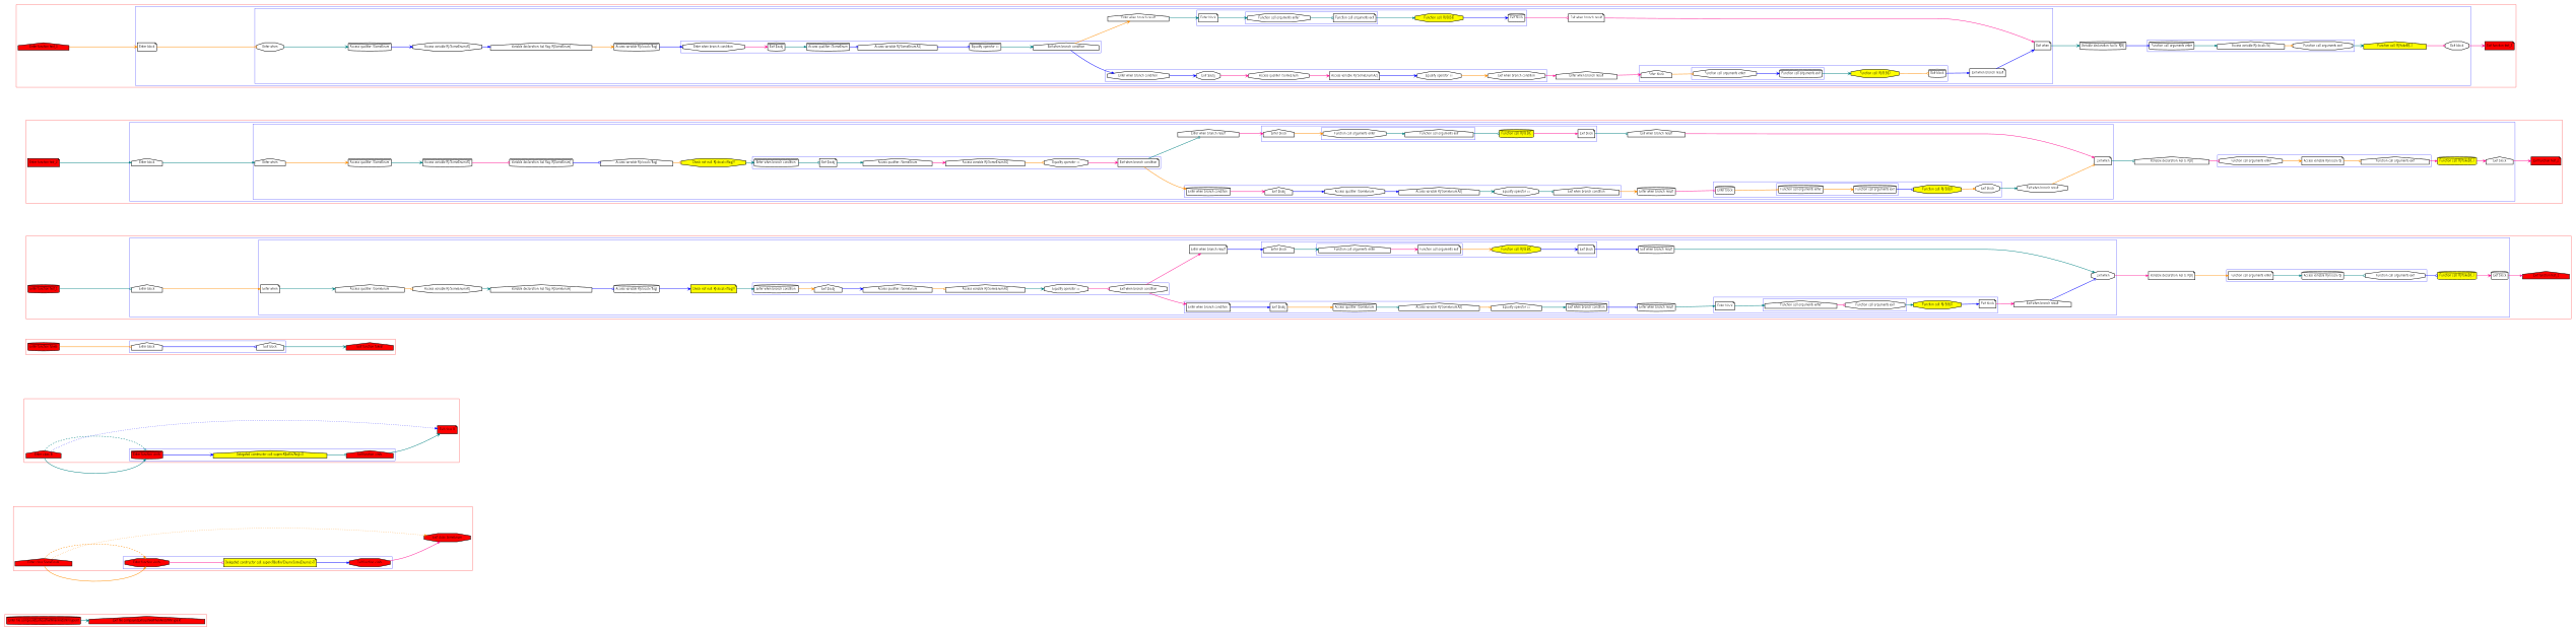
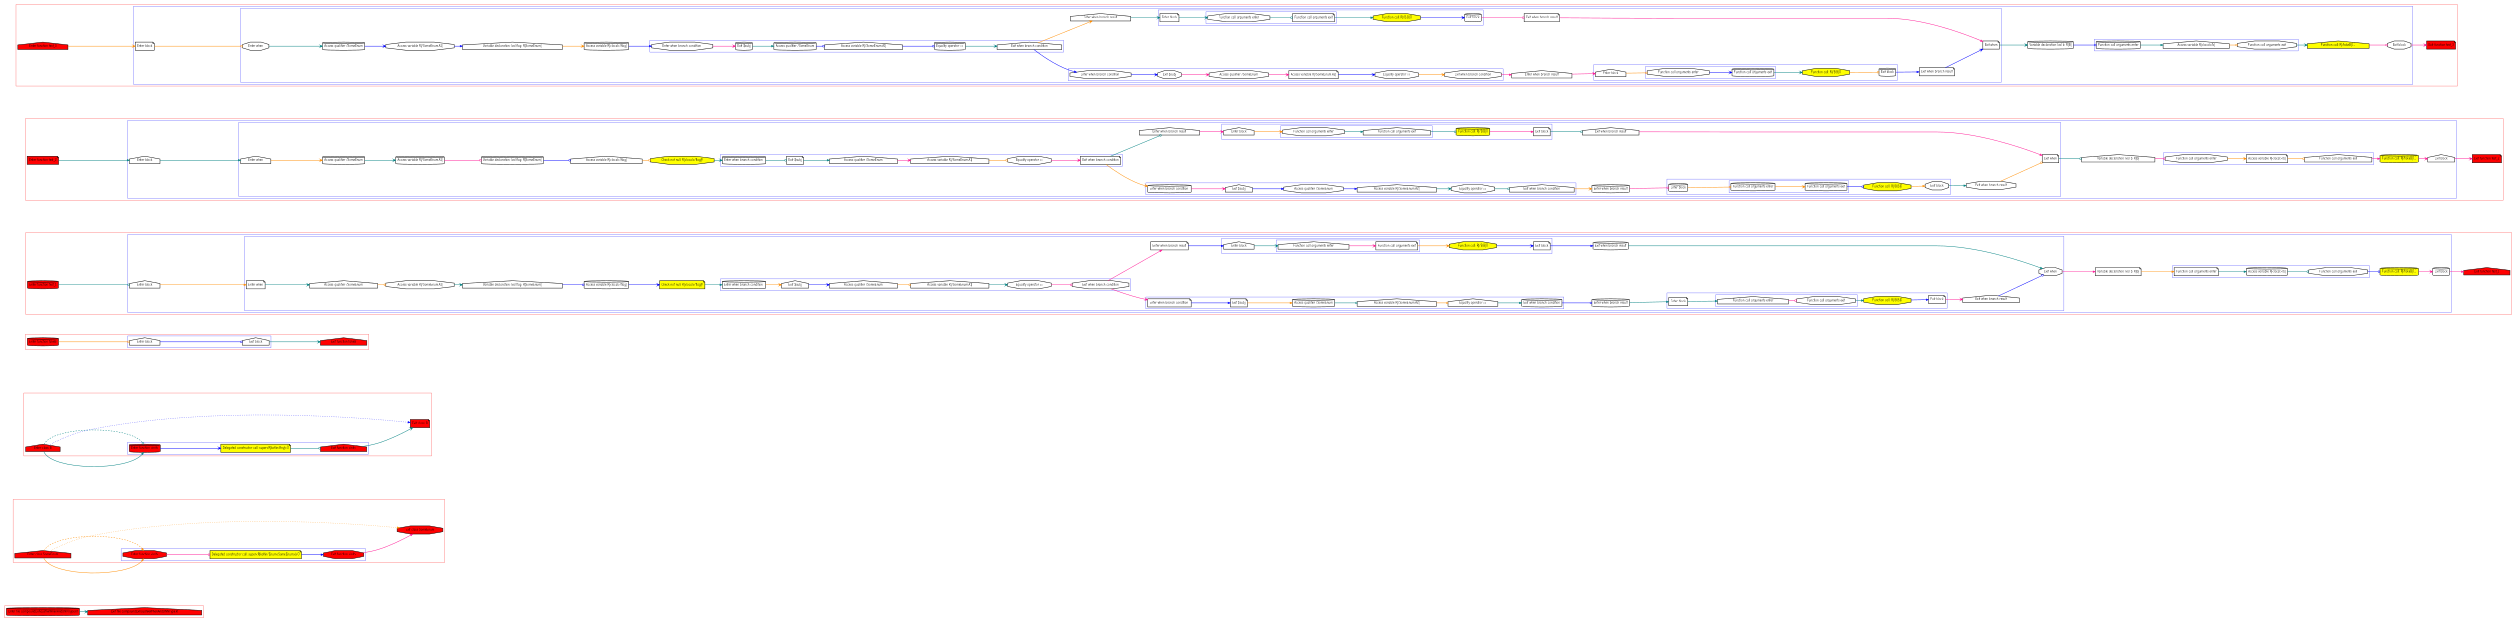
  digraph {
    nodesep=3
    rankdir=LR
    fontname="Comic Neue"
    node [penwidth=2 shape=house fontname="Comic Neue"]
    edge [color=teal penwidth=2 arrowhead=vee fontname="Comic Neue"]
    n1 [fillcolor=red label="Enter file compoundExhaustiveWhenAndDNNType.kt" shape=cylinder style=filled]
    n2 [fillcolor=red label="Exit file compoundExhaustiveWhenAndDNNType.kt" style=filled]
    n3 [fillcolor=red label="Enter function <init>" shape=octagon style=filled]
    n4 [fillcolor=yellow label="Delegated constructor call: super<R|kotlin/Enum<SomeEnum>|>()" shape=note style=filled]
    n5 [fillcolor=red label="Exit function <init>" shape=octagon style=filled]
    n6 [fillcolor=red label="Enter class SomeEnum" style=filled]
    n7 [fillcolor=red label="Exit class SomeEnum" shape=octagon style=filled]
    n8 [fillcolor=red label="Enter function <init>" shape=cylinder style=filled]
-   n9 [fillcolor=yellow label="Delegated constructor call: super<R|kotlin/Any|>()" style=filled]
+   n9 [fillcolor=yellow label="Delegated constructor call: super<R|kotlin/Any|>()" shape=note style=filled]
    n10 [fillcolor=red label="Exit function <init>" style=filled]
    n11 [fillcolor=red label="Enter class B" style=filled]
    n12 [fillcolor=red label="Exit class B" shape=note style=filled]
    n13 [label="Enter block"]
    n14 [label="Exit block"]
    n15 [fillcolor=red label="Enter function takeB" shape=cylinder style=filled]
    n16 [fillcolor=red label="Exit function takeB" style=filled]
    n17 [label="Enter when branch condition " shape=cylinder]
    n18 [label="Exit $subj"]
    n19 [label="Access qualifier /SomeEnum"]
    n20 [label="Access variable R|/SomeEnum.A1|"]
    n21 [label="Equality operator ==" shape=octagon]
    n22 [label="Exit when branch condition" shape=octagon]
    n23 [label="Enter when branch condition " shape=note]
    n24 [label="Exit $subj" shape=note]
    n25 [label="Access qualifier /SomeEnum" shape=cylinder]
    n26 [label="Access variable R|/SomeEnum.A2|"]
    n27 [label="Equality operator =="]
    n28 [label="Exit when branch condition" shape=cylinder]
    n29 [label="Function call arguments enter"]
    n30 [label="Function call arguments exit" shape=octagon]
    n31 [label="Enter block" shape=note]
    n32 [fillcolor=yellow label="Function call: R|/B.B|()" shape=octagon style=filled]
    n33 [label="Exit block" shape=note]
    n34 [label="Function call arguments enter"]
    n35 [label="Function call arguments exit" shape=note]
    n36 [label="Enter block"]
    n37 [fillcolor=yellow label="Function call: R|/B.B|()" shape=octagon style=filled]
    n38 [label="Exit block" shape=note]
    n39 [label="Enter when" shape=note]
    n40 [label="Access qualifier /SomeEnum"]
    n41 [label="Access variable R|/SomeEnum.A1|" shape=octagon]
    n42 [label="Variable declaration: lval flag: R|SomeEnum|"]
    n43 [label="Access variable R|<local>/flag|" shape=cylinder]
    n44 [fillcolor=yellow label="Check not null: R|<local>/flag|!!" shape=note style=filled]
    n45 [label="Enter when branch result" shape=cylinder]
    n46 [label="Exit when branch result"]
    n47 [label="Enter when branch result" shape=note]
    n48 [label="Exit when branch result" shape=cylinder]
    n49 [label="Exit when" shape=octagon]
    n50 [label="Function call arguments enter" shape=note]
    n51 [label="Access variable R|<local>/b|" shape=cylinder]
    n52 [label="Function call arguments exit" shape=octagon]
    n53 [label="Enter block"]
    n54 [label="Variable declaration: lval b: R|B|" shape=note]
    n55 [fillcolor=yellow label="Function call: R|/takeB|(...)" shape=cylinder style=filled]
    n56 [label="Exit block" shape=cylinder]
    n57 [fillcolor=red label="Enter function test_1" shape=cylinder style=filled]
    n58 [fillcolor=red label="Exit function test_1" style=filled]
    n59 [label="Enter when branch condition " shape=cylinder]
    n60 [label="Exit $subj" shape=note]
    n61 [label="Access qualifier /SomeEnum"]
    n62 [label="Access variable R|/SomeEnum.A1|"]
    n63 [label="Equality operator ==" shape=octagon]
    n64 [label="Exit when branch condition" shape=note]
    n65 [label="Enter when branch condition " shape=cylinder]
    n66 [label="Exit $subj"]
    n67 [label="Access qualifier /SomeEnum" shape=octagon]
    n68 [label="Access variable R|/SomeEnum.A2|"]
    n69 [label="Equality operator ==" shape=octagon]
    n70 [label="Exit when branch condition"]
    n71 [label="Function call arguments enter" shape=cylinder]
    n72 [label="Function call arguments exit" shape=cylinder]
    n73 [label="Enter block" shape=cylinder]
    n74 [fillcolor=yellow label="Function call: R|/B.B|()" shape=octagon style=filled]
    n75 [label="Exit block" shape=octagon]
    n76 [label="Function call arguments enter" shape=octagon]
    n77 [label="Function call arguments exit"]
    n78 [label="Enter block"]
    n79 [fillcolor=yellow label="Function call: R|/B.B|()" shape=cylinder style=filled]
    n80 [label="Exit block" shape=note]
    n81 [label="Enter when"]
    n82 [label="Access qualifier /SomeEnum" shape=cylinder]
    n83 [label="Access variable R|/SomeEnum.A1|" shape=cylinder]
    n84 [label="Variable declaration: lval flag: R|SomeEnum|" shape=cylinder]
    n85 [label="Access variable R|<local>/flag|"]
    n86 [fillcolor=yellow label="Check not null: R|<local>/flag|!!" shape=octagon style=filled]
    n87 [label="Enter when branch result" shape=cylinder]
    n88 [label="Exit when branch result" shape=octagon]
    n89 [label="Enter when branch result"]
    n90 [label="Exit when branch result"]
    n91 [label="Exit when" shape=note]
    n92 [label="Function call arguments enter" shape=octagon]
    n93 [label="Access variable R|<local>/b|" shape=note]
    n94 [label="Function call arguments exit"]
    n95 [label="Enter block"]
    n96 [label="Variable declaration: lval b: R|B|"]
    n97 [fillcolor=yellow label="Function call: R|/takeB|(...)" shape=cylinder style=filled]
    n98 [label="Exit block"]
    n99 [fillcolor=red label="Enter function test_2" shape=note style=filled]
    n100 [fillcolor=red label="Exit function test_2" shape=note style=filled]
    n101 [label="Enter when branch condition " shape=octagon]
    n102 [label="Exit $subj" shape=cylinder]
    n103 [label="Access qualifier /SomeEnum" shape=cylinder]
    n104 [label="Access variable R|/SomeEnum.A1|"]
    n105 [label="Equality operator ==" shape=cylinder]
    n106 [label="Exit when branch condition"]
    n107 [label="Enter when branch condition " shape=octagon]
    n108 [label="Exit $subj" shape=octagon]
    n109 [label="Access qualifier /SomeEnum" shape=octagon]
    n110 [label="Access variable R|/SomeEnum.A2|" shape=note]
    n111 [label="Equality operator ==" shape=octagon]
    n112 [label="Exit when branch condition" shape=octagon]
    n113 [label="Function call arguments enter" shape=octagon]
    n114 [label="Function call arguments exit" shape=cylinder]
    n115 [label="Enter block"]
    n116 [fillcolor=yellow label="Function call: R|/B.B|()" shape=octagon style=filled]
    n117 [label="Exit block" shape=cylinder]
    n118 [label="Function call arguments enter" shape=octagon]
    n119 [label="Function call arguments exit" shape=note]
    n120 [label="Enter block" shape=note]
    n121 [fillcolor=yellow label="Function call: R|/B.B|()" shape=octagon style=filled]
    n122 [label="Exit block" shape=cylinder]
    n123 [label="Enter when" shape=octagon]
    n124 [label="Access qualifier /SomeEnum" shape=cylinder]
    n125 [label="Access variable R|/SomeEnum.A1|" shape=octagon]
    n126 [label="Variable declaration: lval flag: R|SomeEnum|"]
    n127 [label="Access variable R|<local>/flag|" shape=cylinder]
    n128 [label="Enter when branch result"]
    n129 [label="Exit when branch result" shape=note]
    n130 [label="Enter when branch result"]
    n131 [label="Exit when branch result" shape=note]
    n132 [label="Exit when" shape=note]
    n133 [label="Function call arguments enter" shape=cylinder]
    n134 [label="Access variable R|<local>/b|"]
    n135 [label="Function call arguments exit" shape=octagon]
    n136 [label="Enter block" shape=note]
    n137 [label="Variable declaration: lval b: R|B|" shape=cylinder]
    n138 [fillcolor=yellow label="Function call: R|/takeB|(...)" style=filled]
    n139 [label="Exit block" shape=octagon]
    n140 [fillcolor=red label="Enter function test_3" style=filled]
    n141 [fillcolor=red label="Exit function test_3" shape=note style=filled]
    subgraph cluster_1 {
      color=red
      n1
      n2
    }
    subgraph cluster_2 {
      color=red
      n6
      n7
      subgraph cluster_3 {
        color=blue
        n3
        n4
        n5
      }
    }
    subgraph cluster_4 {
      color=red
      n11
      n12
      subgraph cluster_5 {
        color=blue
        n8
        n9
        n10
      }
    }
    subgraph cluster_6 {
      color=red
      n15
      n16
      subgraph cluster_7 {
        color=blue
        n13
        n14
      }
    }
    subgraph cluster_8 {
      color=red
      n57
      n58
      subgraph cluster_9 {
        color=blue
        n53
        n54
        n55
        n56
        subgraph cluster_10 {
          color=blue
          n39
          n40
          n41
          n42
          n43
          n44
          n45
          n46
          n47
          n48
          n49
          subgraph cluster_11 {
            color=blue
            n17
            n18
            n19
            n20
            n21
            n22
          }
          subgraph cluster_12 {
            color=blue
            n23
            n24
            n25
            n26
            n27
            n28
          }
          subgraph cluster_13 {
            color=blue
            n31
            n32
            n33
            subgraph cluster_14 {
              color=blue
              n29
              n30
            }
          }
          subgraph cluster_15 {
            color=blue
            n36
            n37
            n38
            subgraph cluster_16 {
              color=blue
              n34
              n35
            }
          }
        }
        subgraph cluster_17 {
          color=blue
          n50
          n51
          n52
        }
      }
    }
    subgraph cluster_18 {
      color=red
      n99
      n100
      subgraph cluster_19 {
        color=blue
        n95
        n96
        n97
        n98
        subgraph cluster_20 {
          color=blue
          n81
          n82
          n83
          n84
          n85
          n86
          n87
          n88
          n89
          n90
          n91
          subgraph cluster_21 {
            color=blue
            n59
            n60
            n61
            n62
            n63
            n64
          }
          subgraph cluster_22 {
            color=blue
            n65
            n66
            n67
            n68
            n69
            n70
          }
          subgraph cluster_23 {
            color=blue
            n73
            n74
            n75
            subgraph cluster_24 {
              color=blue
              n71
              n72
            }
          }
          subgraph cluster_25 {
            color=blue
            n78
            n79
            n80
            subgraph cluster_26 {
              color=blue
              n76
              n77
            }
          }
        }
        subgraph cluster_27 {
          color=blue
          n92
          n93
          n94
        }
      }
    }
    subgraph cluster_28 {
      color=red
      n140
      n141
      subgraph cluster_29 {
        color=blue
        n136
        n137
        n138
        n139
        subgraph cluster_30 {
          color=blue
          n123
          n124
          n125
          n126
          n127
          n128
          n129
          n130
          n131
          n132
          subgraph cluster_31 {
            color=blue
            n101
            n102
            n103
            n104
            n105
            n106
          }
          subgraph cluster_32 {
            color=blue
            n107
            n108
            n109
            n110
            n111
            n112
          }
          subgraph cluster_33 {
            color=blue
            n115
            n116
            n117
            subgraph cluster_34 {
              color=blue
              n113
              n114
            }
          }
          subgraph cluster_35 {
            color=blue
            n120
            n121
            n122
            subgraph cluster_36 {
              color=blue
              n118
              n119
            }
          }
        }
        subgraph cluster_37 {
          color=blue
          n133
          n134
          n135
        }
      }
    }
    n1 -> n2
    n3 -> n4 [color=deeppink arrowhead=odot]
    n4 -> n5 [color=blue arrowhead=normal]
    n5 -> n7 [color=deeppink arrowhead=normal]
    n6 -> n3 [color=darkorange arrowhead=normal]
    n6 -> n3 [style=dashed color=darkorange arrowhead=normal]
    n6 -> n7 [style=dotted color=darkorange arrowhead=normal]
    n8 -> n9 [color=blue]
    n9 -> n10 [arrowhead=odot]
    n10 -> n12
    n11 -> n8 [arrowhead=normal]
    n11 -> n8 [style=dashed arrowhead=odot]
    n11 -> n12 [style=dotted color=blue arrowhead=normal]
    n13 -> n14 [color=blue arrowhead=odot]
    n14 -> n16
    n15 -> n13 [color=darkorange arrowhead=odot]
    n17 -> n18 [color=darkorange]
    n18 -> n19 [color=blue]
    n19 -> n20 [color=darkorange arrowhead=odot]
    n20 -> n21
    n21 -> n22 [color=deeppink arrowhead=odot]
    n22 -> n23 [color=deeppink]
    n22 -> n47 [color=deeppink arrowhead=normal]
    n23 -> n24 [color=blue arrowhead=normal]
    n24 -> n25 [color=darkorange arrowhead=normal]
    n25 -> n26 [arrowhead=odot]
    n26 -> n27 [color=darkorange arrowhead=odot]
    n27 -> n28 [arrowhead=normal]
    n28 -> n45 [color=blue arrowhead=odot]
    n29 -> n30 [color=deeppink arrowhead=odot]
    n30 -> n32 [arrowhead=normal]
    n31 -> n29 [arrowhead=normal]
    n32 -> n33 [color=blue arrowhead=normal]
    n33 -> n46 [color=deeppink]
    n34 -> n35 [color=deeppink]
    n35 -> n37 [color=darkorange]
    n36 -> n34
    n37 -> n38 [color=blue]
    n38 -> n48 [color=blue arrowhead=normal]
    n39 -> n40
    n40 -> n41 [color=darkorange arrowhead=odot]
    n41 -> n42
    n42 -> n43 [color=blue arrowhead=odot]
    n43 -> n44 [color=blue]
    n44 -> n17 [arrowhead=normal]
    n45 -> n31 [arrowhead=normal]
    n46 -> n49 [color=blue arrowhead=odot]
    n47 -> n36 [color=blue arrowhead=normal]
    n48 -> n49 [arrowhead=normal]
    n49 -> n54 [color=deeppink arrowhead=normal]
    n50 -> n51 [arrowhead=normal]
    n51 -> n52 [arrowhead=odot]
    n52 -> n55 [color=blue arrowhead=odot]
    n53 -> n39 [color=darkorange arrowhead=normal]
    n54 -> n50 [color=darkorange arrowhead=normal]
    n55 -> n56 [color=deeppink]
    n56 -> n58 [color=deeppink arrowhead=normal]
    n57 -> n53 [arrowhead=odot]
    n59 -> n60 [arrowhead=odot]
    n60 -> n61 [arrowhead=normal]
    n61 -> n62 [color=deeppink]
    n62 -> n63 [color=darkorange arrowhead=odot]
    n63 -> n64 [color=deeppink]
    n64 -> n65 [color=darkorange]
    n64 -> n89 [arrowhead=odot]
    n65 -> n66 [color=deeppink]
    n66 -> n67 [color=blue arrowhead=normal]
    n67 -> n68 [color=blue arrowhead=normal]
    n68 -> n69
    n69 -> n70 [arrowhead=odot]
    n70 -> n87 [color=darkorange]
    n71 -> n72 [color=darkorange]
    n72 -> n74 [color=blue arrowhead=odot]
    n73 -> n71 [color=darkorange arrowhead=odot]
    n74 -> n75 [color=darkorange arrowhead=normal]
    n75 -> n88 [arrowhead=normal]
    n76 -> n77 [arrowhead=normal]
    n77 -> n79 [arrowhead=odot]
    n78 -> n76 [color=darkorange]
    n79 -> n80 [color=deeppink arrowhead=normal]
    n80 -> n90 [arrowhead=odot]
    n81 -> n82 [color=darkorange]
    n82 -> n83
    n83 -> n84 [color=deeppink arrowhead=odot]
    n84 -> n85 [color=blue arrowhead=odot]
    n85 -> n86 [color=darkorange arrowhead=odot]
    n86 -> n59
    n87 -> n73 [color=deeppink arrowhead=odot]
    n88 -> n91 [color=darkorange arrowhead=odot]
    n89 -> n78 [color=deeppink]
    n90 -> n91 [color=deeppink arrowhead=normal]
    n91 -> n96 [arrowhead=odot]
    n92 -> n93 [color=darkorange]
    n93 -> n94 [color=darkorange arrowhead=odot]
    n94 -> n97 [color=deeppink arrowhead=normal]
    n95 -> n81 [arrowhead=normal]
    n96 -> n92 [color=deeppink arrowhead=odot]
    n97 -> n98 [color=deeppink]
    n98 -> n100 [color=deeppink]
    n99 -> n95 [arrowhead=normal]
    n101 -> n102 [color=deeppink]
    n102 -> n103 [arrowhead=normal]
    n103 -> n104 [color=blue arrowhead=odot]
    n104 -> n105 [color=blue arrowhead=odot]
    n105 -> n106
    n106 -> n107 [color=blue arrowhead=normal]
    n106 -> n130 [color=darkorange]
    n107 -> n108 [color=blue]
    n108 -> n109 [color=deeppink]
    n109 -> n110 [color=deeppink]
    n110 -> n111 [color=blue]
    n111 -> n112 [color=darkorange]
    n112 -> n128 [color=deeppink arrowhead=normal]
    n113 -> n114 [color=blue]
    n114 -> n116
    n115 -> n113 [color=darkorange arrowhead=odot]
    n116 -> n117 [color=darkorange arrowhead=odot]
    n117 -> n129 [color=blue arrowhead=normal]
    n118 -> n119 [arrowhead=odot]
    n119 -> n121 [arrowhead=normal]
    n120 -> n118
    n121 -> n122 [color=blue]
    n122 -> n131 [color=deeppink arrowhead=odot]
    n123 -> n124
    n124 -> n125 [color=blue]
    n125 -> n126 [color=blue arrowhead=normal]
    n126 -> n127 [color=darkorange]
    n127 -> n101 [color=blue arrowhead=normal]
    n128 -> n115 [color=deeppink]
    n129 -> n132 [color=blue]
    n130 -> n120
    n131 -> n132 [color=deeppink arrowhead=normal]
    n132 -> n137
    n133 -> n134 [arrowhead=normal]
    n134 -> n135 [color=darkorange arrowhead=odot]
    n135 -> n138
    n136 -> n123 [color=darkorange arrowhead=odot]
    n137 -> n133 [color=blue arrowhead=odot]
    n138 -> n139 [color=deeppink arrowhead=odot]
    n139 -> n141 [color=deeppink]
    n140 -> n136 [color=darkorange]
  }
